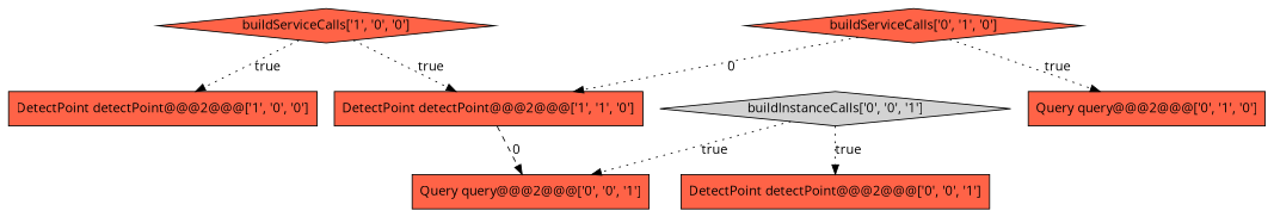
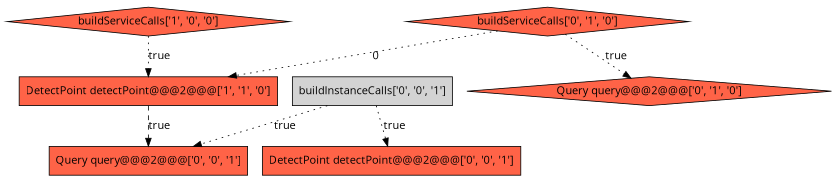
  digraph {
    fontname="Open Sans"
    node [fillcolor=tomato fontname="Open Sans" shape=box style=filled]
    edge [fontname="Open Sans" style=dotted]
    n1 [label="buildServiceCalls['1', '0', '0']" shape=diamond]
-   n2 [label="DetectPoint detectPoint@@@2@@@['1', '0', '0']"]
    n3 [label="DetectPoint detectPoint@@@2@@@['1', '1', '0']"]
    n4 [label="Query query@@@2@@@['0', '0', '1']"]
    n5 [label="DetectPoint detectPoint@@@2@@@['0', '0', '1']"]
-   n6 [label="Query query@@@2@@@['0', '1', '0']"]
-   n7 [fillcolor=lightgray label="buildInstanceCalls['0', '0', '1']" shape=diamond]
+   n6 [label="Query query@@@2@@@['0', '1', '0']" shape=diamond]
+   n7 [fillcolor=lightgray label="buildInstanceCalls['0', '0', '1']"]
    n8 [label="buildServiceCalls['0', '1', '0']" shape=diamond]
-   n1 -> n2 [label=true]
    n1 -> n3 [label=true]
-   n3 -> n4 [label=0 style=dashed]
+   n3 -> n4 [label=true style=dashed]
    n7 -> n4 [label=true]
    n7 -> n5 [label=true]
    n8 -> n3 [label=0]
    n8 -> n6 [label=true]
  }
